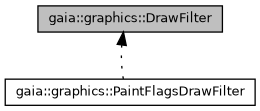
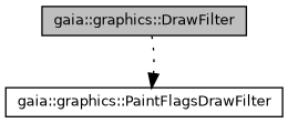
  digraph {
    node [color=black fontname=Helvetica fontsize=10 shape=record style=filled]
    n1 [fillcolor=grey75 fontcolor=black height=0.2 label="gaia::graphics::DrawFilter" width=0.4]
    n2 [fillcolor=white height=0.2 label="gaia::graphics::PaintFlagsDrawFilter" width=0.4]
-   n1 -> n2 [color=black dir=back fontname=Helvetica fontsize=10 labelfontname=Helvetica labelfontsize=10 style=dotted]
+   n2 -> n1 [color=black dir=back fontname=Helvetica fontsize=10 labelfontname=Helvetica labelfontsize=10 style=dotted]
  }
